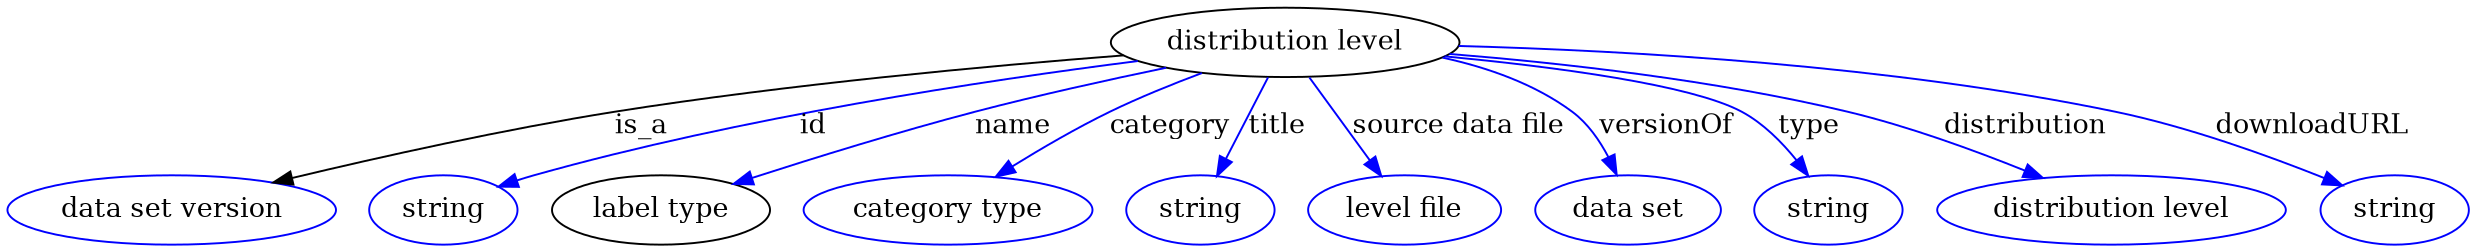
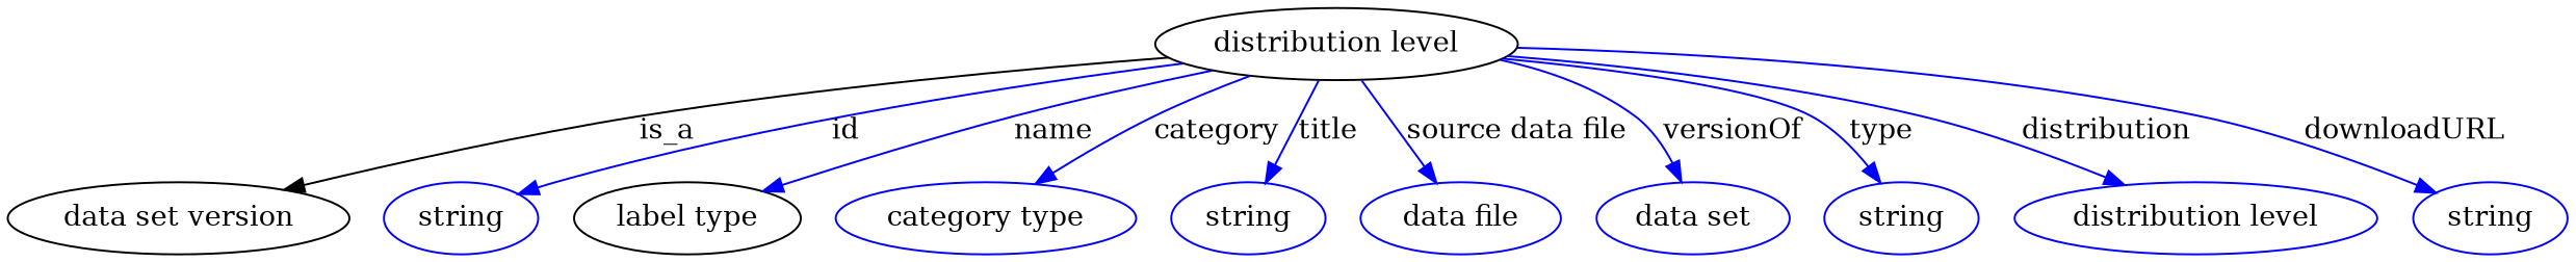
  digraph {
    node [color=blue]
    edge [color=blue style=solid]
    n1 [height=0.5 label="distribution level" width=1.9679 color=""]
-   "data set version" [height=0.5 width=1.8234]
+   "data set version" [height=0.5 width=1.8234 color=""]
    n3 [height=0.5 label=string width=0.84854]
    n4 [color=black height=0.5 label="label type" width=1.2638]
    n5 [height=0.5 label="category type" width=1.6249]
    n6 [height=0.5 label=string width=0.84854]
-   n7 [height=0.5 label="level file" width=1.0832]
+   n7 [height=0.5 label="data file" width=1.0832]
    n8 [height=0.5 label="data set" width=1.0471]
    n9 [height=0.5 label=string width=0.84854]
    n10 [height=0.5 label="distribution level" width=1.9679]
    n11 [height=0.5 label=string width=0.84854]
    n1 -> "data set version" [label=is_a color="" style=""]
    n1 -> n3 [label=id]
    n1 -> n4 [label=name]
    n1 -> n5 [label=category]
    n1 -> n6 [label=title]
    n1 -> n7 [label="source data file"]
    n1 -> n8 [label=versionOf]
    n1 -> n9 [label=type]
    n1 -> n10 [label=distribution]
    n1 -> n11 [label=downloadURL]
  }
